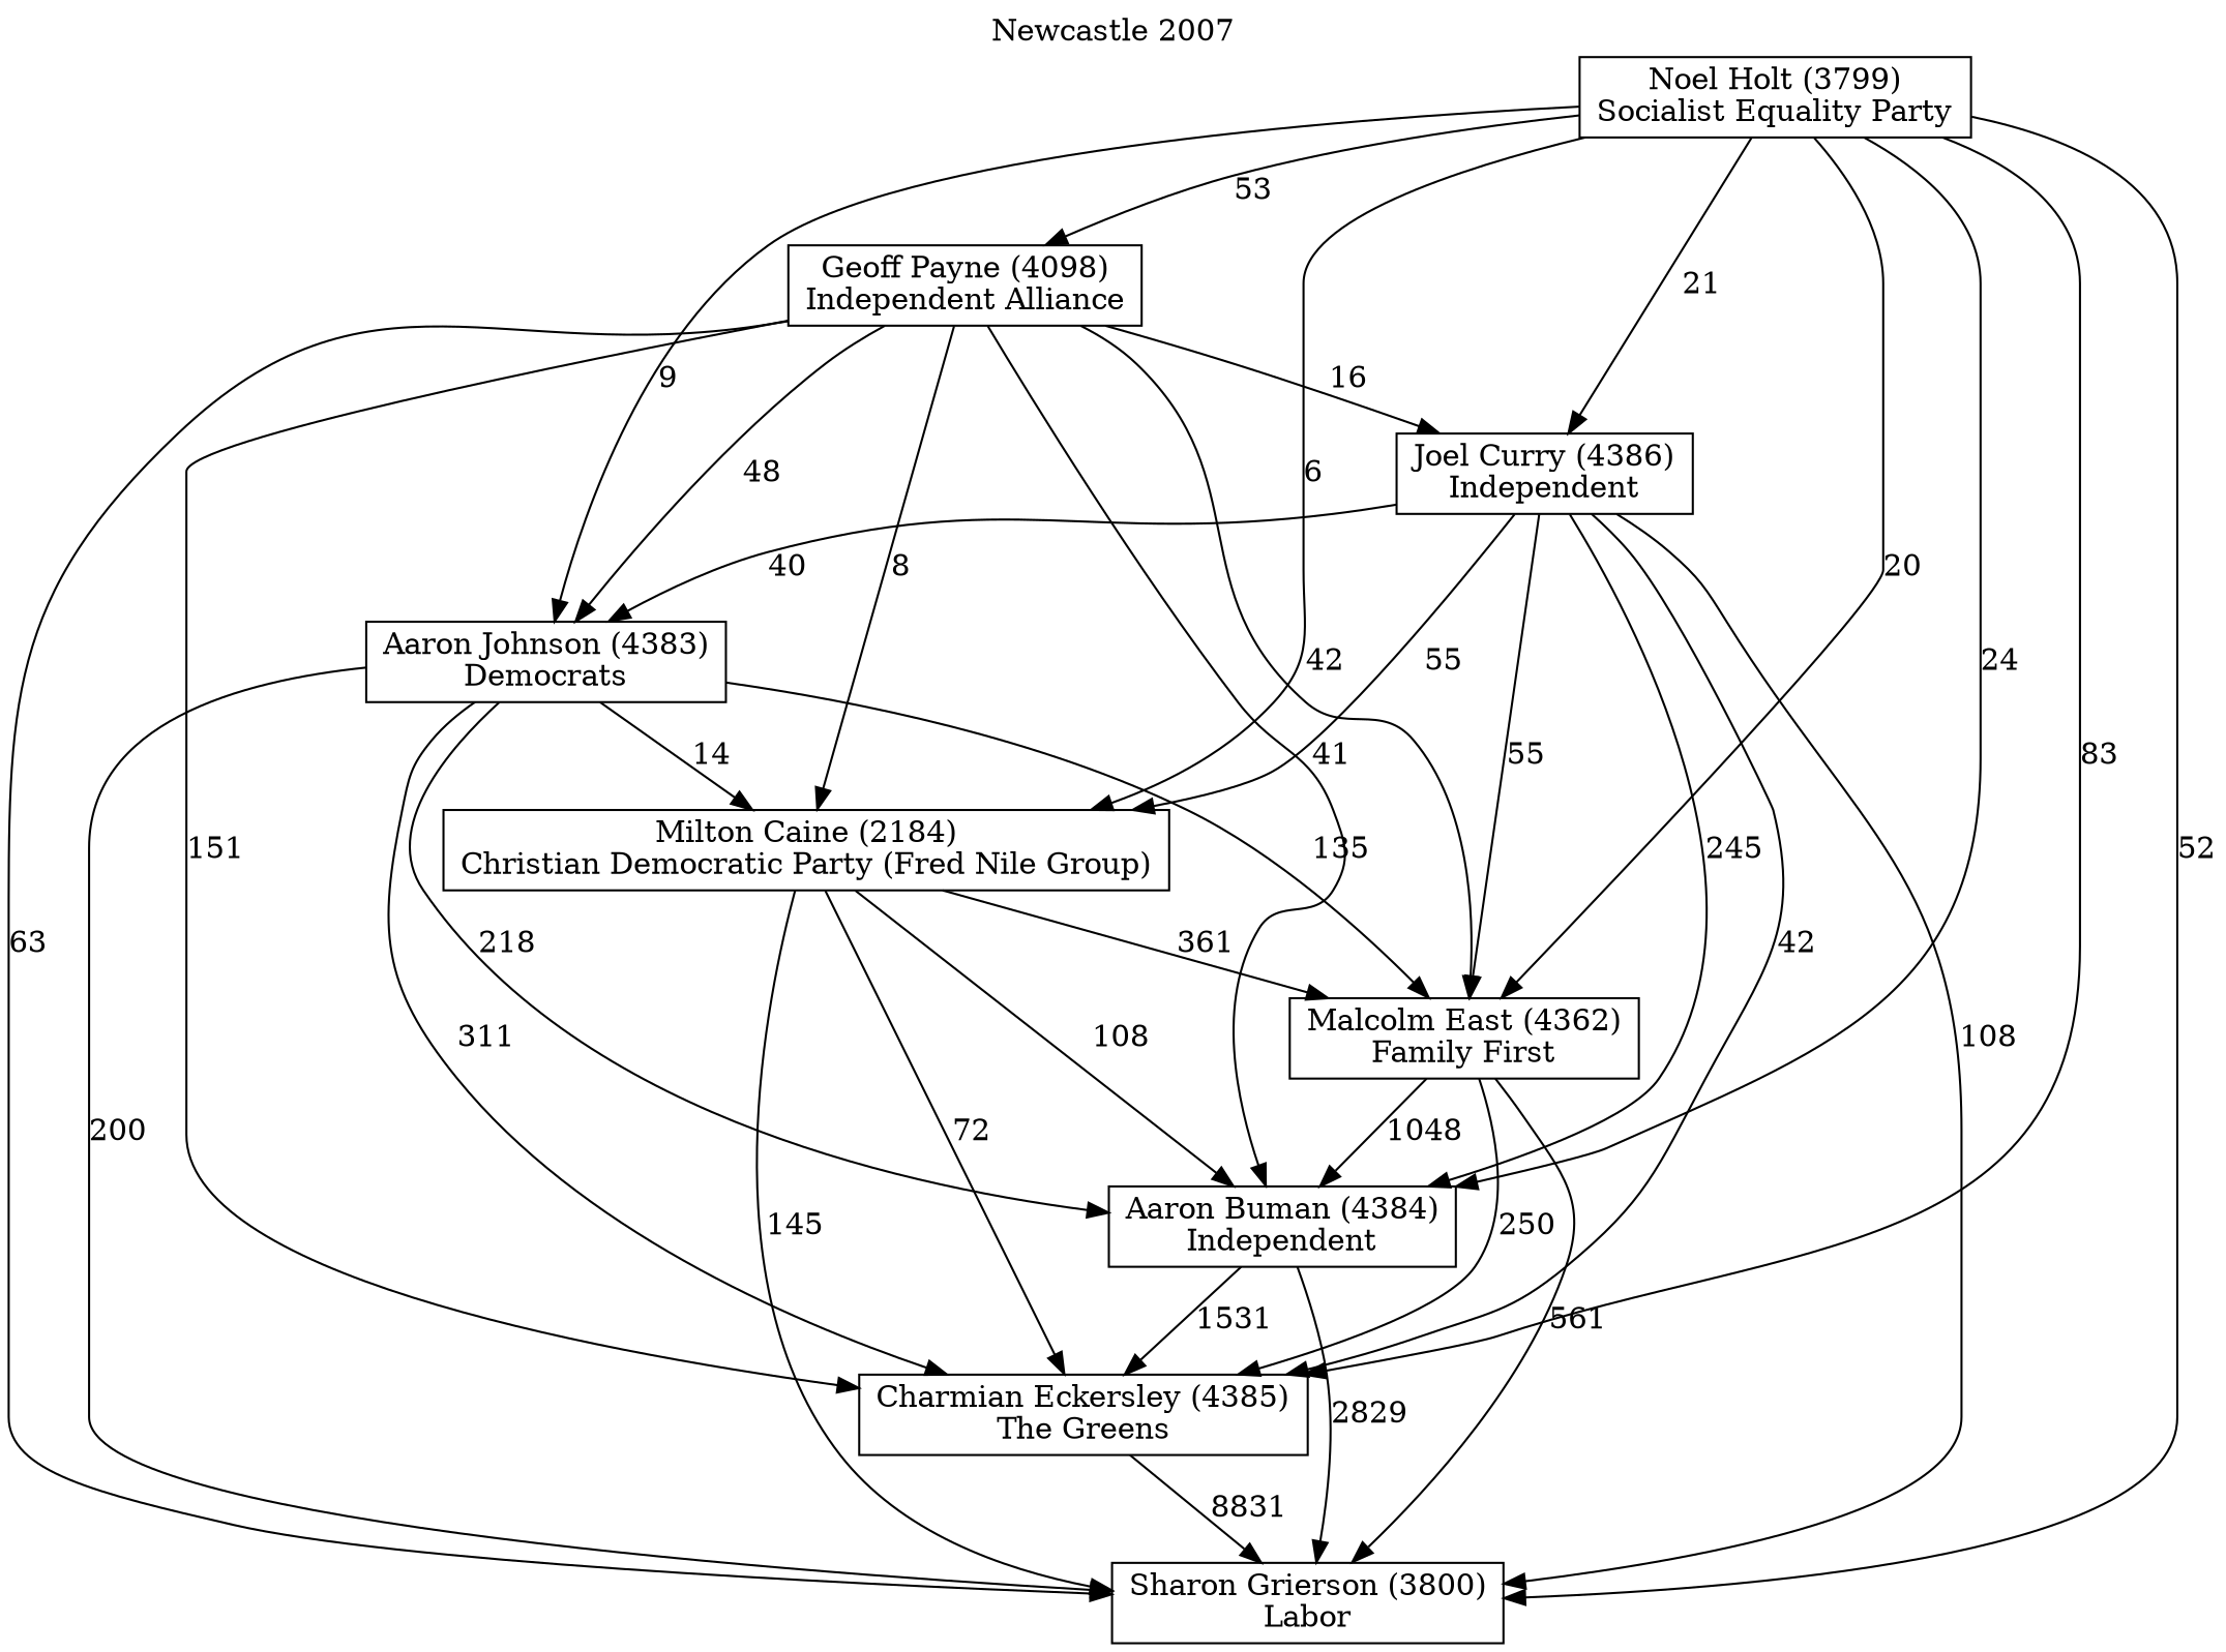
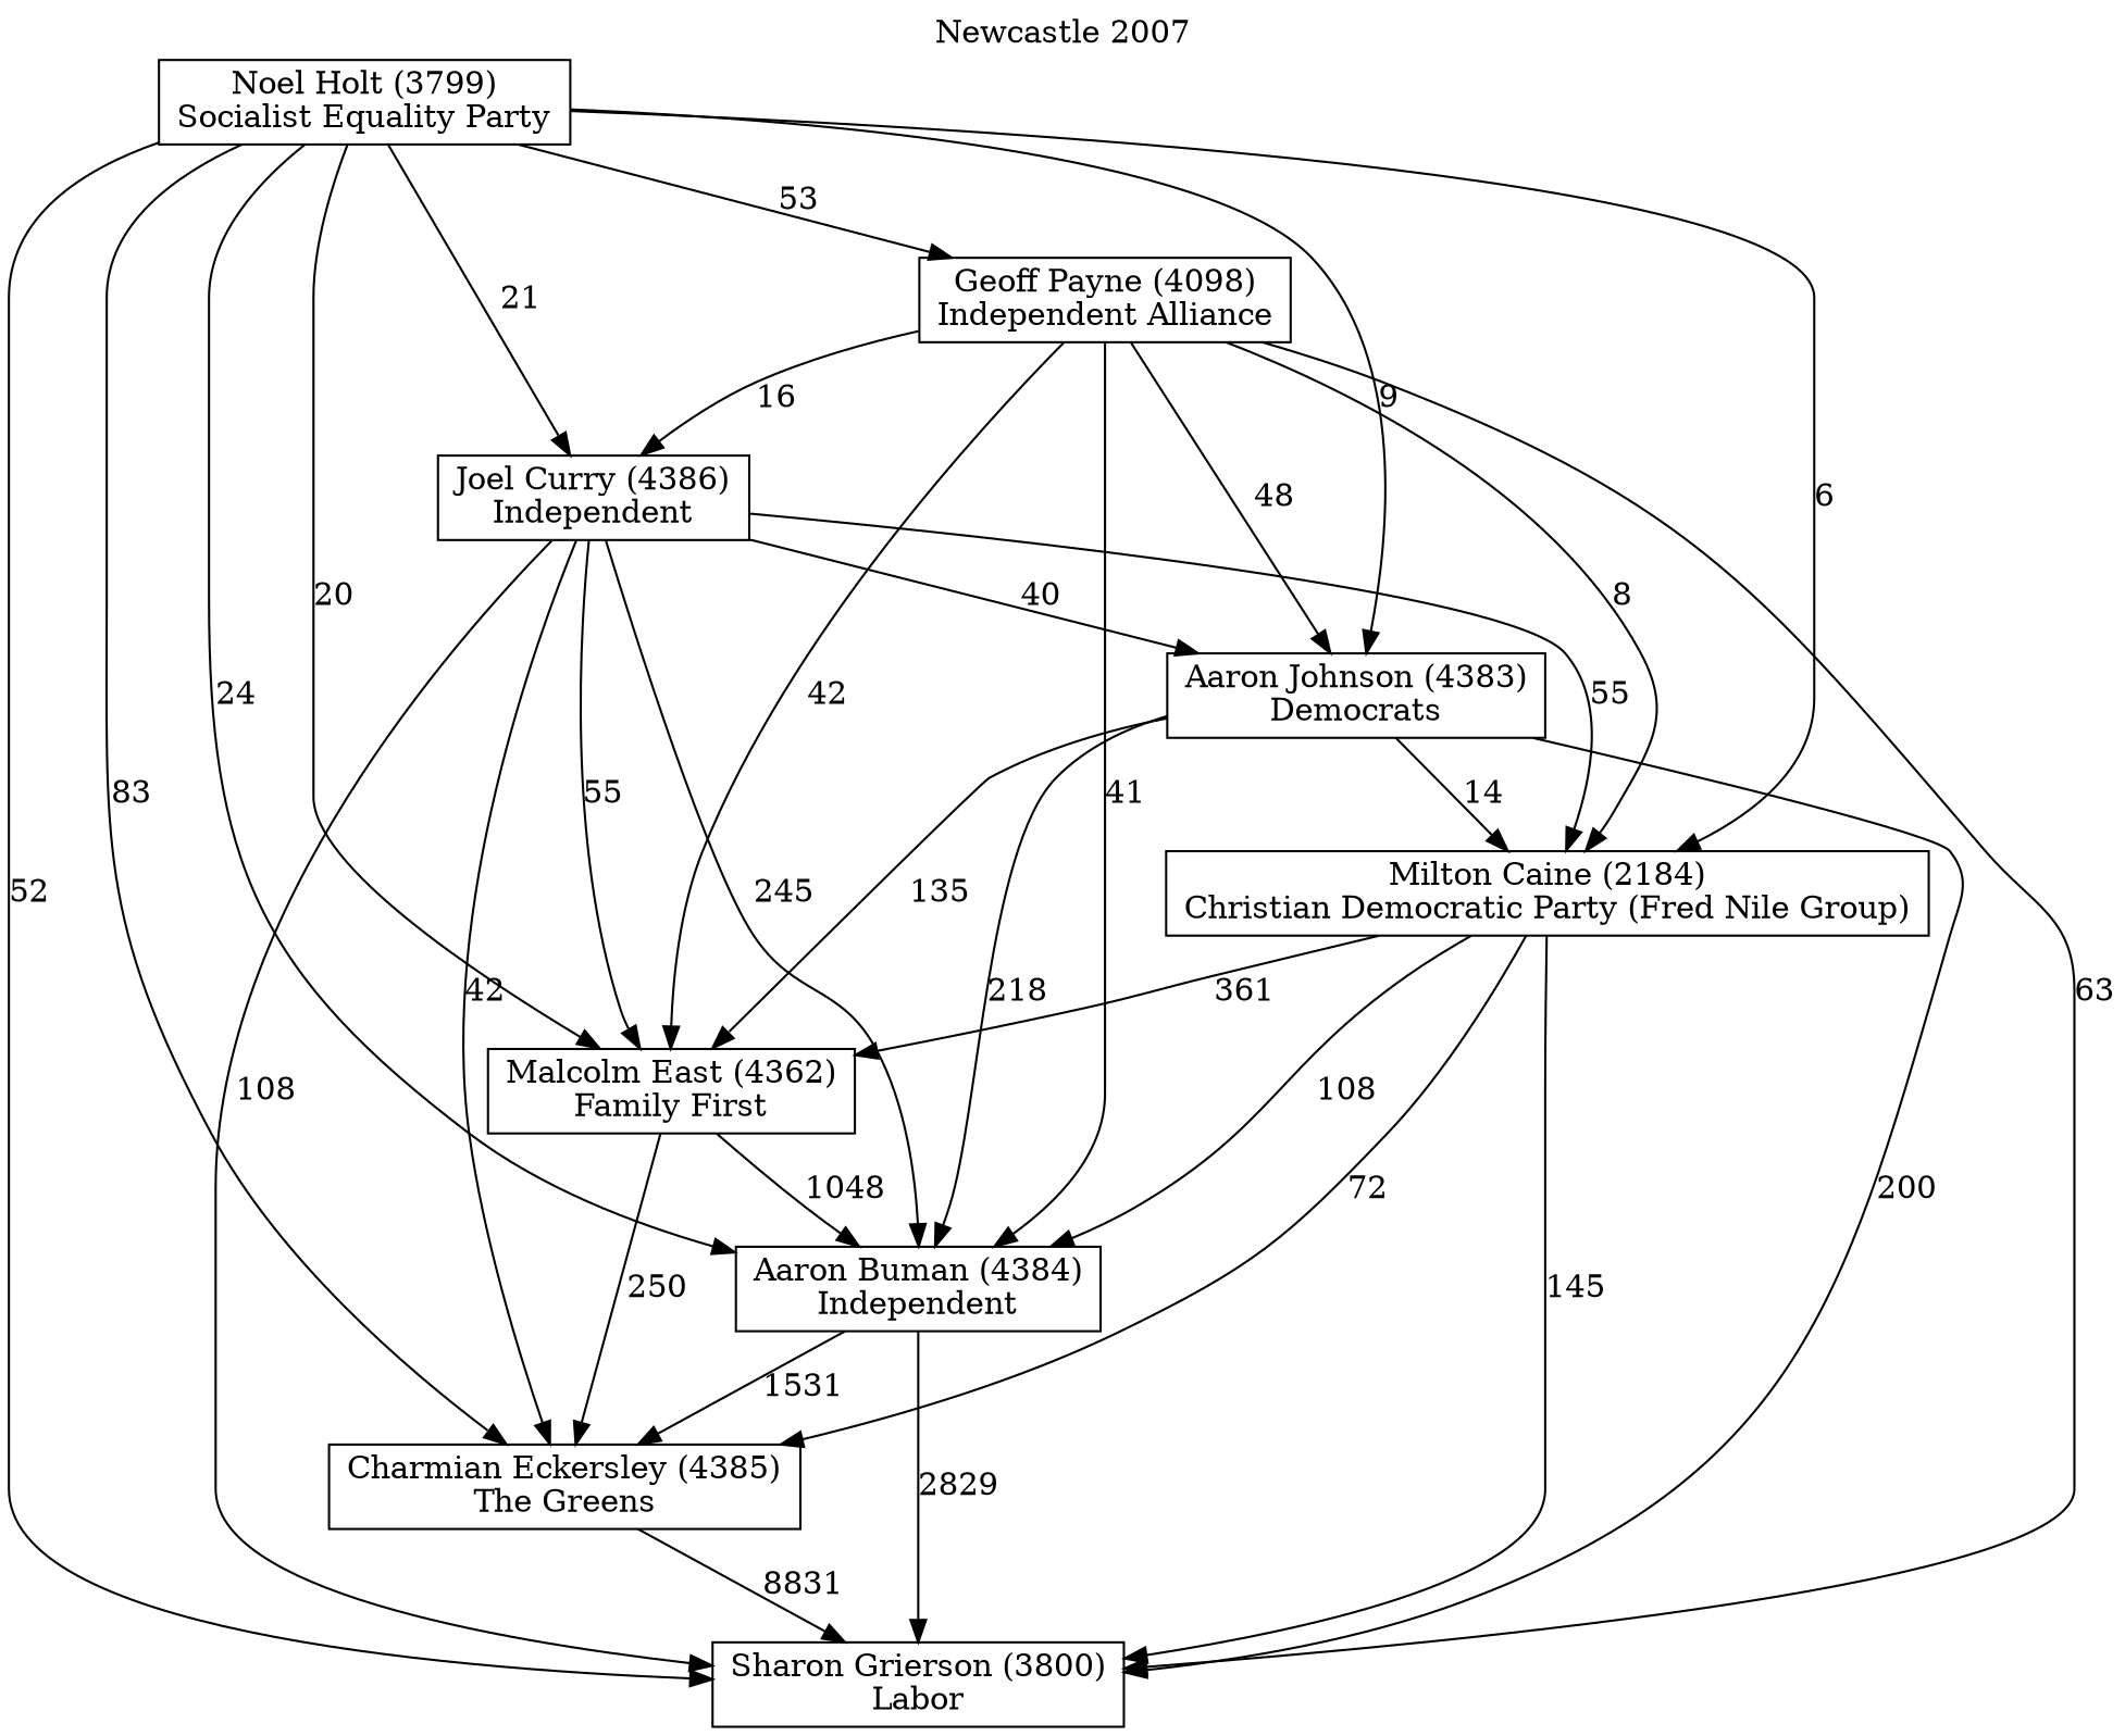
  digraph {
    label="Newcastle 2007"
    labelloc=t
    mclimit=10
    node [shape=box]
    n1 [label="Sharon Grierson (3800)\nLabor"]
    n2 [label="Charmian Eckersley (4385)\nThe Greens"]
    n3 [label="Aaron Buman (4384)\nIndependent"]
    n4 [label="Malcolm East (4362)\nFamily First"]
    n5 [label="Milton Caine (2184)\nChristian Democratic Party (Fred Nile Group)"]
    n6 [label="Aaron Johnson (4383)\nDemocrats"]
    n7 [label="Joel Curry (4386)\nIndependent"]
    n8 [label="Geoff Payne (4098)\nIndependent Alliance"]
    n9 [label="Noel Holt (3799)\nSocialist Equality Party"]
    n2 -> n1 [label=8831]
    n3 -> n1 [label=2829]
    n3 -> n2 [label=1531]
-   n4 -> n1 [label=561]
    n4 -> n2 [label=250]
    n4 -> n3 [label=1048]
    n5 -> n1 [label=145]
    n5 -> n2 [label=72]
    n5 -> n3 [label=108]
    n5 -> n4 [label=361]
    n6 -> n1 [label=200]
-   n6 -> n2 [label=311]
    n6 -> n3 [label=218]
    n6 -> n4 [label=135]
    n6 -> n5 [label=14]
    n7 -> n1 [label=108]
    n7 -> n2 [label=42]
    n7 -> n3 [label=245]
    n7 -> n4 [label=55]
    n7 -> n5 [label=55]
    n7 -> n6 [label=40]
    n8 -> n1 [label=63]
-   n8 -> n2 [label=151]
    n8 -> n3 [label=41]
    n8 -> n4 [label=42]
    n8 -> n5 [label=8]
    n8 -> n6 [label=48]
    n8 -> n7 [label=16]
    n9 -> n1 [label=52]
    n9 -> n2 [label=83]
    n9 -> n3 [label=24]
    n9 -> n4 [label=20]
    n9 -> n5 [label=6]
    n9 -> n6 [label=9]
    n9 -> n7 [label=21]
    n9 -> n8 [label=53]
  }
